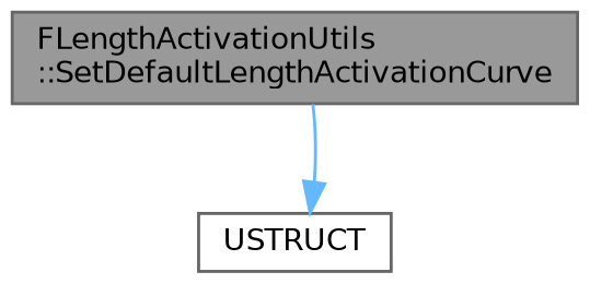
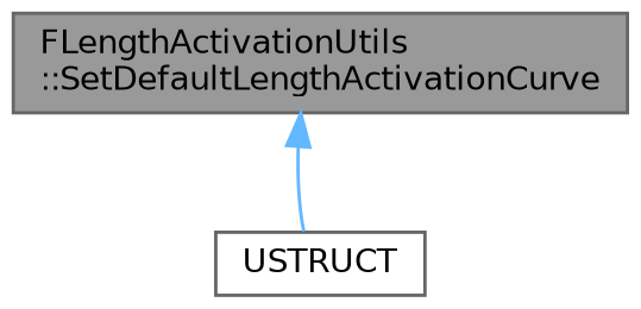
  digraph {
    rankdir=TB
    node [fontname=Helvetica fontsize=10 shape=box style=filled]
    n1 [color=gray40 fillcolor=grey60 fontcolor=black height=0.2 label="FLengthActivationUtils\l::SetDefaultLengthActivationCurve" width=0.4]
    n2 [color=grey40 fillcolor=white height=0.2 label=USTRUCT width=0.4]
-   n2 -> n1 [color=steelblue1 dir=back fontname=Helvetica fontsize=10 labelfontname=Helvetica labelfontsize=10 style=solid]
+   n1 -> n2 [color=steelblue1 dir=back fontname=Helvetica fontsize=10 labelfontname=Helvetica labelfontsize=10 style=solid]
  }
